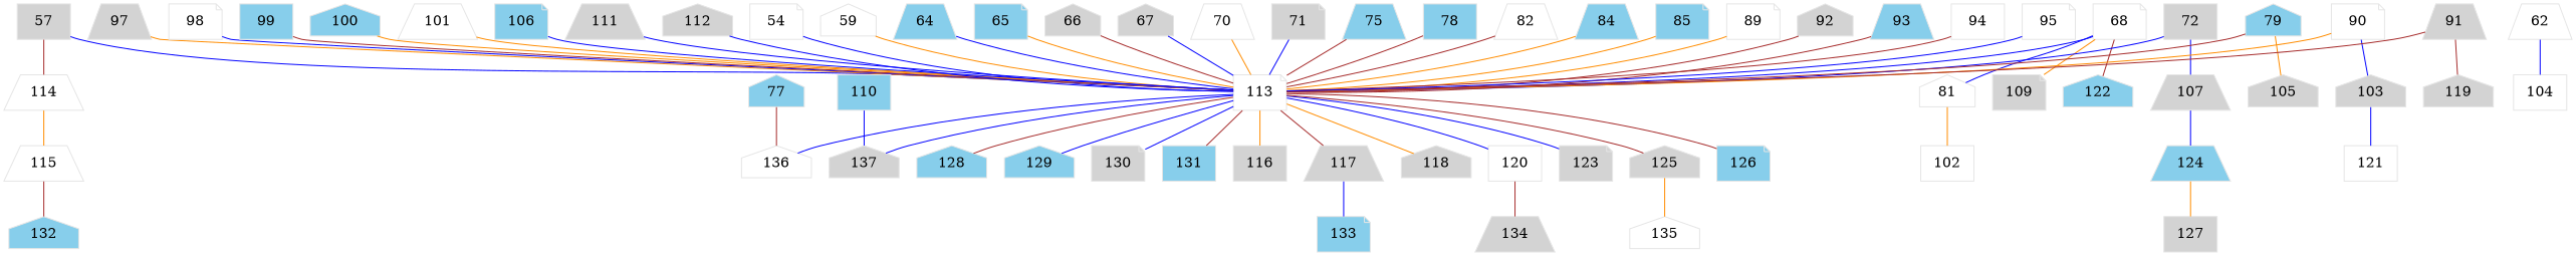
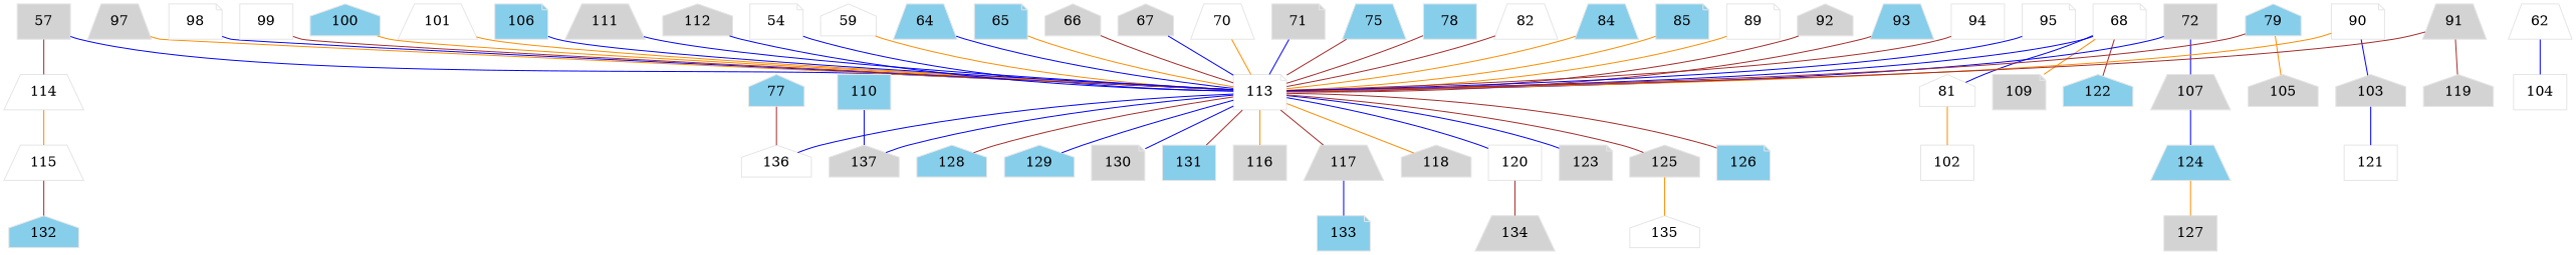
  graph {
    node [color=gray90 fillcolor=lightgrey shape=house style=filled]
    edge [color=blue]
    113 [fillcolor=white shape=note super="+63+108+44+87+56+73+17+35+29+40+96+46+52+53"]
    136 [fillcolor=white super="+16"]
    137 [super="+83"]
    116 [shape=box]
    117 [shape=trapezium]
    118
    120 [fillcolor=white shape=box]
    123 [shape=note]
    125
    126 [fillcolor=skyblue shape=note]
    128 [fillcolor=skyblue]
    129 [fillcolor=skyblue]
    130 [shape=note]
    131 [fillcolor=skyblue shape=box]
    54 [fillcolor=white shape=note]
    57 [shape=box super="+31"]
    114 [fillcolor=white shape=trapezium]
    115 [fillcolor=white shape=trapezium]
    59 [fillcolor=white]
    62 [fillcolor=white shape=trapezium]
    104 [fillcolor=white shape=box]
    64 [fillcolor=skyblue shape=trapezium]
    65 [fillcolor=skyblue shape=note]
    66
    67
    68 [fillcolor=white shape=note super="+33+49"]
    81 [fillcolor=white]
    109 [shape=note]
    122 [fillcolor=skyblue]
    102 [fillcolor=white shape=box]
    70 [fillcolor=white shape=trapezium]
    71 [shape=note]
    72 [shape=box]
    107 [shape=trapezium]
    124 [fillcolor=skyblue shape=trapezium]
    75 [fillcolor=skyblue shape=trapezium]
    77 [fillcolor=skyblue]
    78 [fillcolor=skyblue shape=box]
    79 [fillcolor=skyblue]
    105
    82 [fillcolor=white shape=trapezium]
    84 [fillcolor=skyblue shape=trapezium]
    85 [fillcolor=skyblue shape=note]
    89 [fillcolor=white shape=note]
    90 [fillcolor=white shape=note super="+22+86"]
    103
    121 [fillcolor=white shape=box]
    91 [shape=trapezium]
    119
    92
    93 [fillcolor=skyblue shape=trapezium]
    94 [fillcolor=white shape=box]
    95 [fillcolor=white shape=note]
    97 [shape=trapezium]
    98 [fillcolor=white shape=note]
-   99 [fillcolor=skyblue shape=box]
+   99 [fillcolor=white shape=box]
    100 [fillcolor=skyblue]
    101 [fillcolor=white shape=trapezium]
    106 [fillcolor=skyblue shape=note]
    127 [shape=box]
    110 [fillcolor=skyblue shape=box]
    111 [shape=trapezium]
    112
    133 [fillcolor=skyblue shape=note]
    134 [shape=trapezium]
    135 [fillcolor=white]
    132 [fillcolor=skyblue]
    113 -- 136
    113 -- 137
    113 -- 116 [color=darkorange]
    113 -- 117 [color=brown]
    113 -- 118 [color=darkorange]
    113 -- 120
    113 -- 123
    113 -- 125 [color=brown]
    113 -- 126 [color=brown]
    113 -- 128 [color=brown]
    113 -- 129
    113 -- 130
    113 -- 131 [color=brown]
    117 -- 133
    120 -- 134 [color=brown]
    125 -- 135 [color=darkorange]
    54 -- 113
    57 -- 113
    57 -- 114 [color=brown]
    114 -- 115 [color=darkorange]
    115 -- 132 [color=brown]
    59 -- 113 [color=darkorange]
    62 -- 104
    64 -- 113
    65 -- 113 [color=darkorange]
    66 -- 113 [color=brown]
    67 -- 113
    68 -- 113
    68 -- 81
    68 -- 109 [color=darkorange]
    68 -- 122 [color=brown]
    81 -- 102 [color=darkorange]
    70 -- 113 [color=darkorange]
    71 -- 113
    72 -- 113
    72 -- 107
    107 -- 124
    124 -- 127 [color=darkorange]
    75 -- 113 [color=brown]
    77 -- 136 [color=brown]
    78 -- 113 [color=brown]
    79 -- 113 [color=brown]
    79 -- 105 [color=darkorange]
    82 -- 113 [color=brown]
    84 -- 113 [color=darkorange]
    85 -- 113 [color=darkorange]
    89 -- 113 [color=darkorange]
    90 -- 113 [color=darkorange]
    90 -- 103
    103 -- 121
    91 -- 113 [color=brown]
    91 -- 119 [color=brown]
    92 -- 113 [color=brown]
    93 -- 113 [color=brown]
    94 -- 113 [color=brown]
    95 -- 113
    97 -- 113 [color=darkorange]
    98 -- 113
    99 -- 113 [color=brown]
    100 -- 113 [color=darkorange]
    101 -- 113 [color=darkorange]
    106 -- 113
    110 -- 137
    111 -- 113
    112 -- 113
  }
